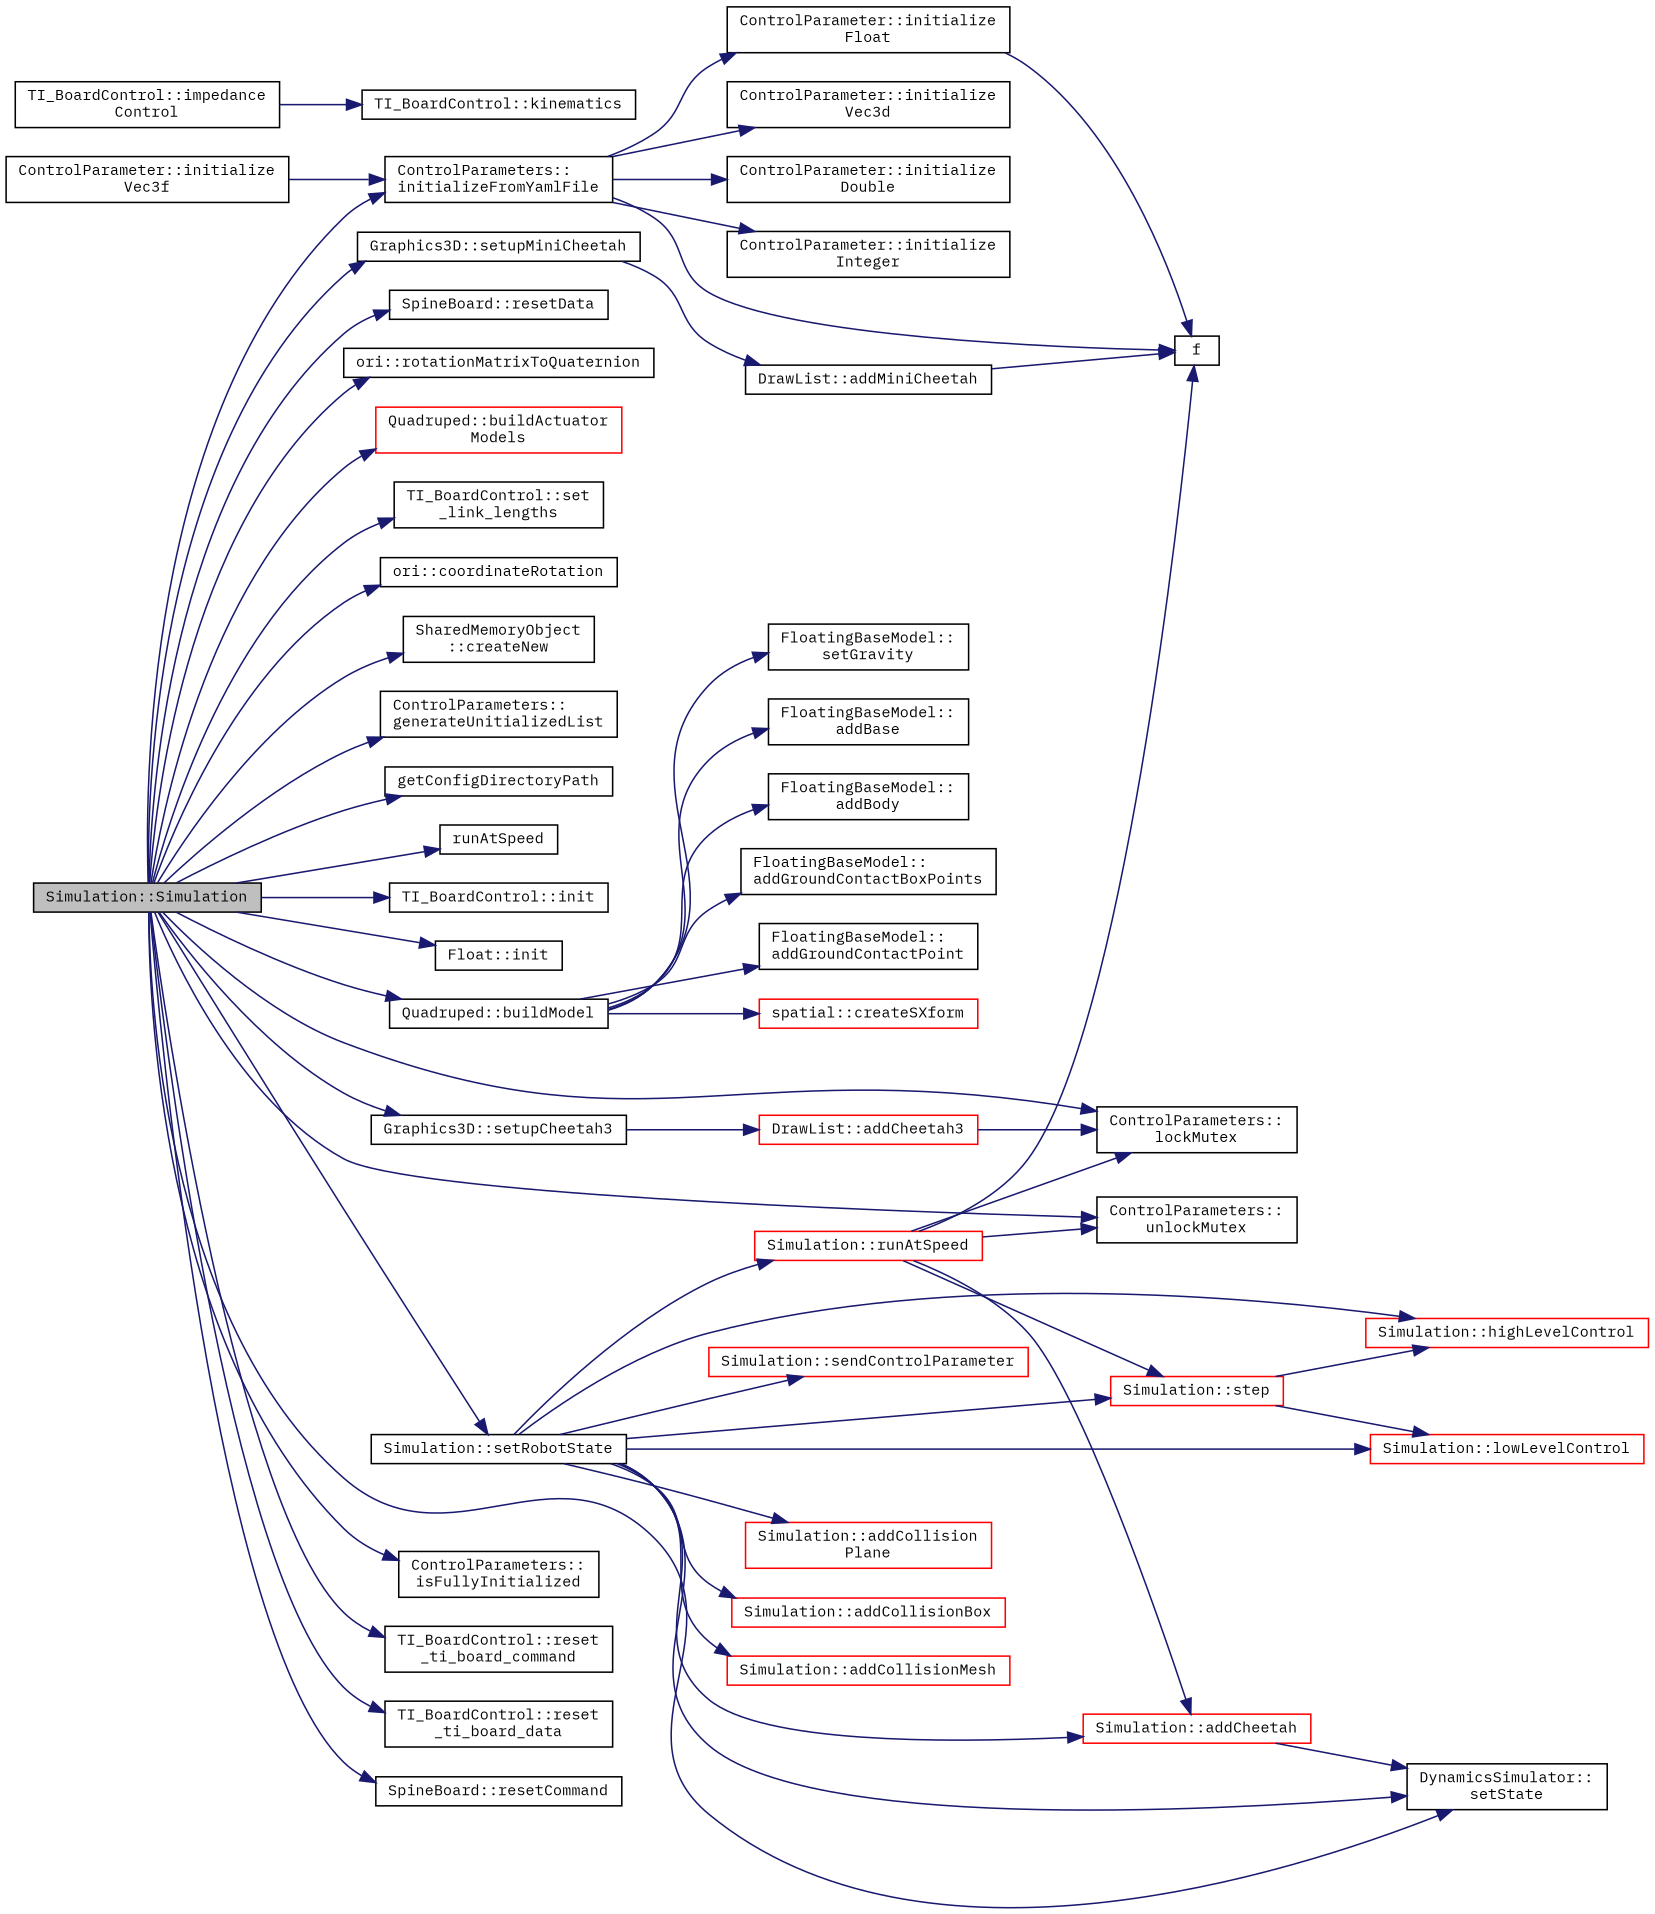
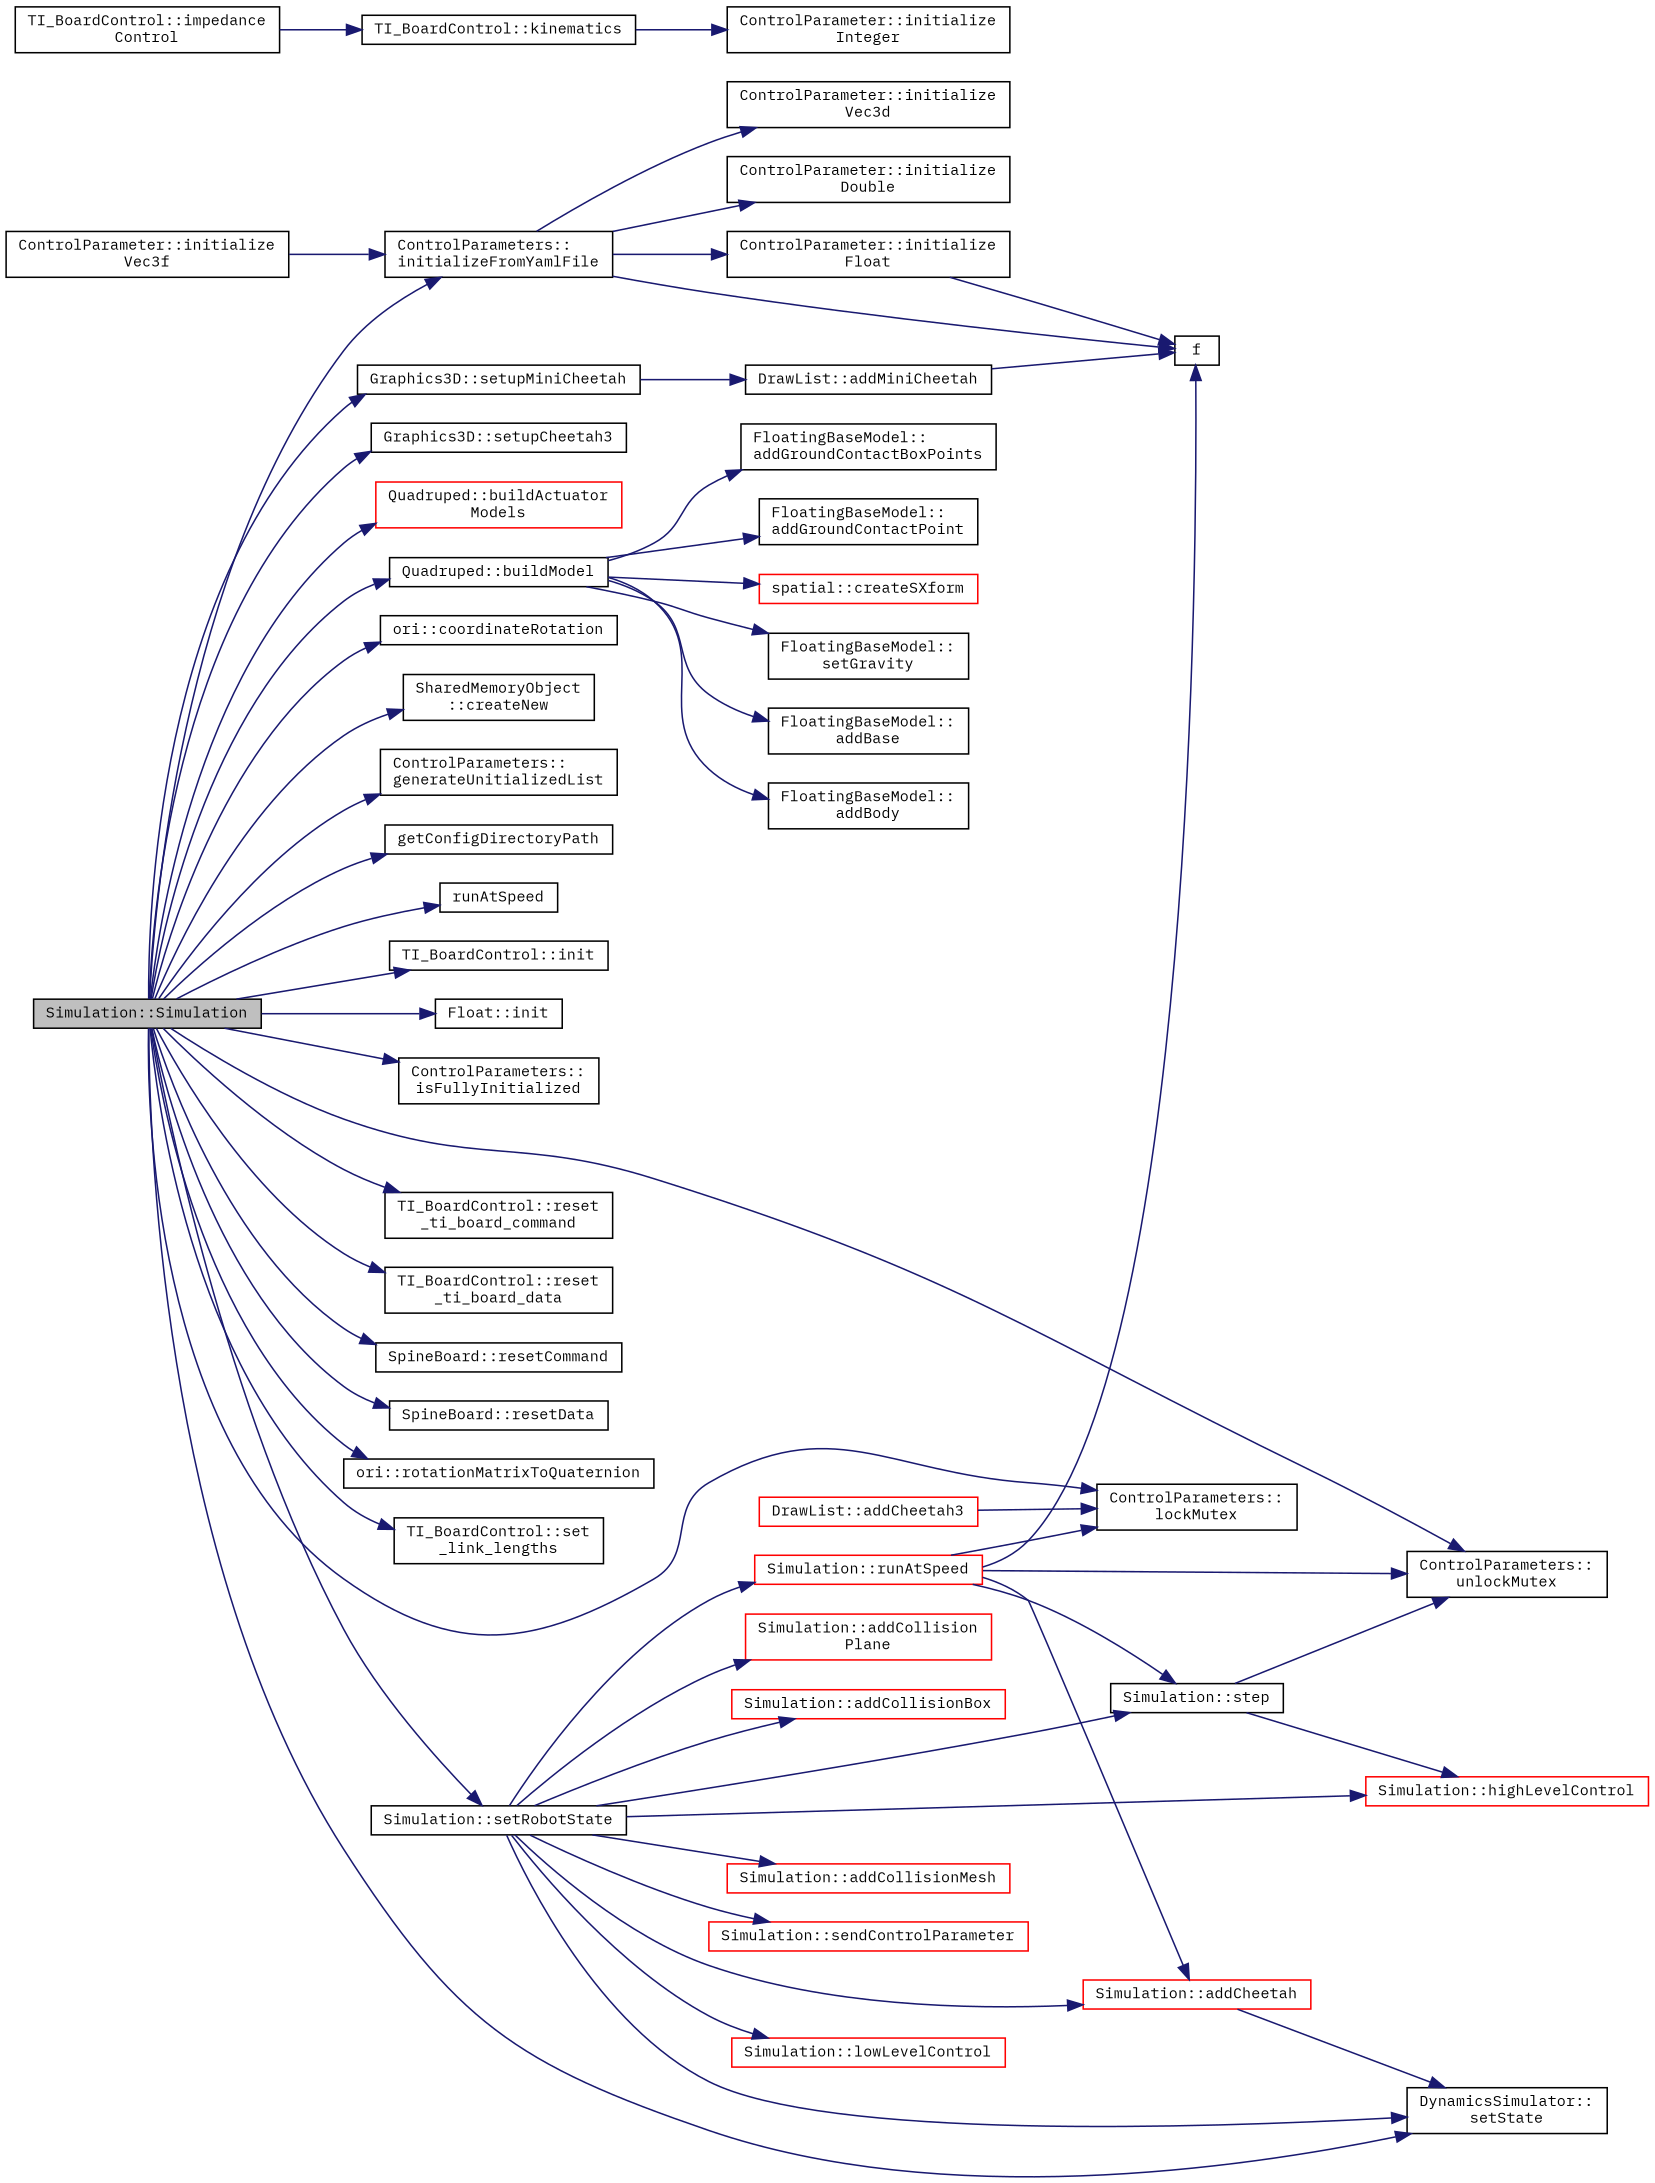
  digraph {
    fontname="IBM Plex Mono"
    rankdir=LR
    node [color=black fillcolor=white fontname="IBM Plex Mono" fontsize=10 shape=record style=filled]
    edge [color=midnightblue fontname="IBM Plex Mono" fontsize=10 labelfontname=FreeSans labelfontsize=10 style=solid]
    n1 [fillcolor=grey75 fontcolor=black height=0.2 label="Simulation::Simulation" width=0.4]
    n2 [color=red height=0.2 label="Quadruped::buildActuator\lModels" width=0.4]
    n3 [height=0.2 label="Quadruped::buildModel" width=0.4]
    n4 [height=0.2 label="ori::coordinateRotation" width=0.4]
    n5 [height=0.2 label="SharedMemoryObject\l::createNew" width=0.4]
    n6 [height=0.2 label="ControlParameters::\lgenerateUnitializedList" width=0.4]
    n7 [height=0.2 label=getConfigDirectoryPath width=0.4]
    n8 [height=0.2 label=runAtSpeed width=0.4]
    n9 [height=0.2 label="TI_BoardControl::init" width=0.4]
    n10 [height=0.2 label="Float::init" width=0.4]
    n11 [height=0.2 label="ControlParameters::\linitializeFromYamlFile" width=0.4]
    n12 [height=0.2 label="ControlParameters::\lisFullyInitialized" width=0.4]
    n13 [height=0.2 label="ControlParameters::\llockMutex" width=0.4]
    n14 [height=0.2 label="TI_BoardControl::reset\l_ti_board_command" width=0.4]
    n15 [height=0.2 label="TI_BoardControl::reset\l_ti_board_data" width=0.4]
    n16 [height=0.2 label="SpineBoard::resetCommand" width=0.4]
    n17 [height=0.2 label="SpineBoard::resetData" width=0.4]
    n18 [height=0.2 label="ori::rotationMatrixToQuaternion" width=0.4]
    n19 [height=0.2 label="TI_BoardControl::set\l_link_lengths" width=0.4]
    n20 [height=0.2 label="Simulation::setRobotState" width=0.4]
    n21 [height=0.2 label="DynamicsSimulator::\lsetState" width=0.4]
    n22 [height=0.2 label="ControlParameters::\lunlockMutex" width=0.4]
    n23 [height=0.2 label="Graphics3D::setupCheetah3" width=0.4]
    n24 [height=0.2 label="Graphics3D::setupMiniCheetah" width=0.4]
    n25 [height=0.2 label="FloatingBaseModel::\laddBase" width=0.4]
    n26 [height=0.2 label="FloatingBaseModel::\laddBody" width=0.4]
    n27 [height=0.2 label="FloatingBaseModel::\laddGroundContactBoxPoints" width=0.4]
    n28 [height=0.2 label="FloatingBaseModel::\laddGroundContactPoint" width=0.4]
    n29 [color=red height=0.2 label="spatial::createSXform" width=0.4]
    n30 [height=0.2 label="FloatingBaseModel::\lsetGravity" width=0.4]
    n31 [height=0.2 label=f width=0.4]
    n32 [height=0.2 label="ControlParameter::initialize\lDouble" width=0.4]
    n33 [height=0.2 label="ControlParameter::initialize\lFloat" width=0.4]
    n34 [height=0.2 label="ControlParameter::initialize\lInteger" width=0.4]
    n35 [height=0.2 label="ControlParameter::initialize\lVec3d" width=0.4]
-   n36 [color=red height=0.2 label="Simulation::step" width=0.4]
+   n36 [height=0.2 label="Simulation::step" width=0.4]
    n37 [color=red height=0.2 label="Simulation::lowLevelControl" width=0.4]
    n38 [color=red height=0.2 label="Simulation::highLevelControl" width=0.4]
    n39 [color=red height=0.2 label="Simulation::addCollision\lPlane" width=0.4]
    n40 [color=red height=0.2 label="Simulation::addCollisionBox" width=0.4]
    n41 [color=red height=0.2 label="Simulation::addCollisionMesh" width=0.4]
    n42 [color=red height=0.2 label="Simulation::addCheetah" width=0.4]
    n43 [color=red height=0.2 label="Simulation::runAtSpeed" width=0.4]
    n44 [color=red height=0.2 label="Simulation::sendControlParameter" width=0.4]
    n45 [color=red height=0.2 label="DrawList::addCheetah3" width=0.4]
    n46 [height=0.2 label="DrawList::addMiniCheetah" width=0.4]
    n47 [height=0.2 label="ControlParameter::initialize\lVec3f" width=0.4]
    n48 [height=0.2 label="TI_BoardControl::impedance\lControl" width=0.4]
    n49 [height=0.2 label="TI_BoardControl::kinematics" width=0.4]
    n1 -> n2
    n1 -> n3
    n1 -> n4
    n1 -> n5
    n1 -> n6
    n1 -> n7
    n1 -> n8
    n1 -> n9
    n1 -> n10
    n1 -> n11
    n1 -> n12
    n1 -> n13
    n1 -> n14
    n1 -> n15
    n1 -> n16
    n1 -> n17
    n1 -> n18
    n1 -> n19
    n1 -> n20
    n1 -> n21
    n1 -> n22
    n1 -> n23
    n1 -> n24
    n3 -> n25
    n3 -> n26
    n3 -> n27
    n3 -> n28
    n3 -> n29
    n3 -> n30
    n11 -> n31
    n11 -> n32
    n11 -> n33
-   n11 -> n34
+   n49 -> n34
    n11 -> n35
    n20 -> n21
    n20 -> n36
    n20 -> n37
    n20 -> n38
    n20 -> n39
    n20 -> n40
    n20 -> n41
    n20 -> n42
    n20 -> n43
    n20 -> n44
-   n23 -> n45
    n24 -> n46
    n33 -> n31
-   n36 -> n37
+   n36 -> n22
    n36 -> n38
    n42 -> n21
    n43 -> n13
    n43 -> n22
    n43 -> n31
    n43 -> n36
    n43 -> n42
    n45 -> n13
    n46 -> n31
    n47 -> n11
    n48 -> n49
  }
